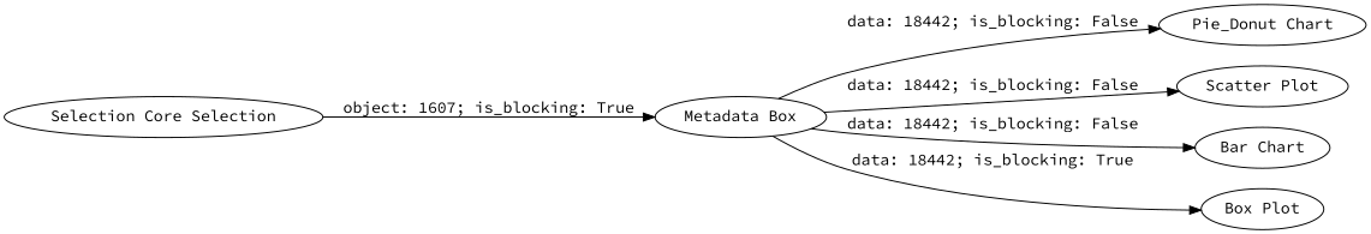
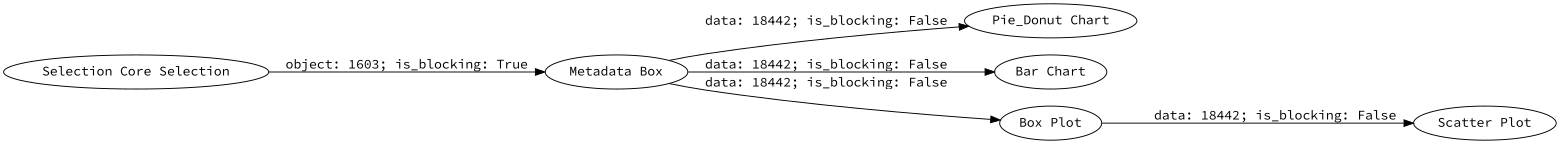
  digraph {
    fontname="Source Code Pro"
    rankdir=LR
    node [fontname="Source Code Pro"]
    edge [fontname="Source Code Pro"]
    n1 [label="Selection Core Selection"]
    n2 [label="Metadata Box"]
    n3 [label="Pie_Donut Chart"]
    n4 [label="Scatter Plot"]
    n5 [label="Bar Chart"]
    n6 [label="Box Plot"]
-   n1 -> n2 [label="object: 1607; is_blocking: True"]
+   n1 -> n2 [label="object: 1603; is_blocking: True"]
    n2 -> n3 [label="data: 18442; is_blocking: False"]
-   n2 -> n4 [label="data: 18442; is_blocking: False"]
+   n6 -> n4 [label="data: 18442; is_blocking: False"]
    n2 -> n5 [label="data: 18442; is_blocking: False"]
-   n2 -> n6 [label="data: 18442; is_blocking: True"]
+   n2 -> n6 [label="data: 18442; is_blocking: False"]
  }
